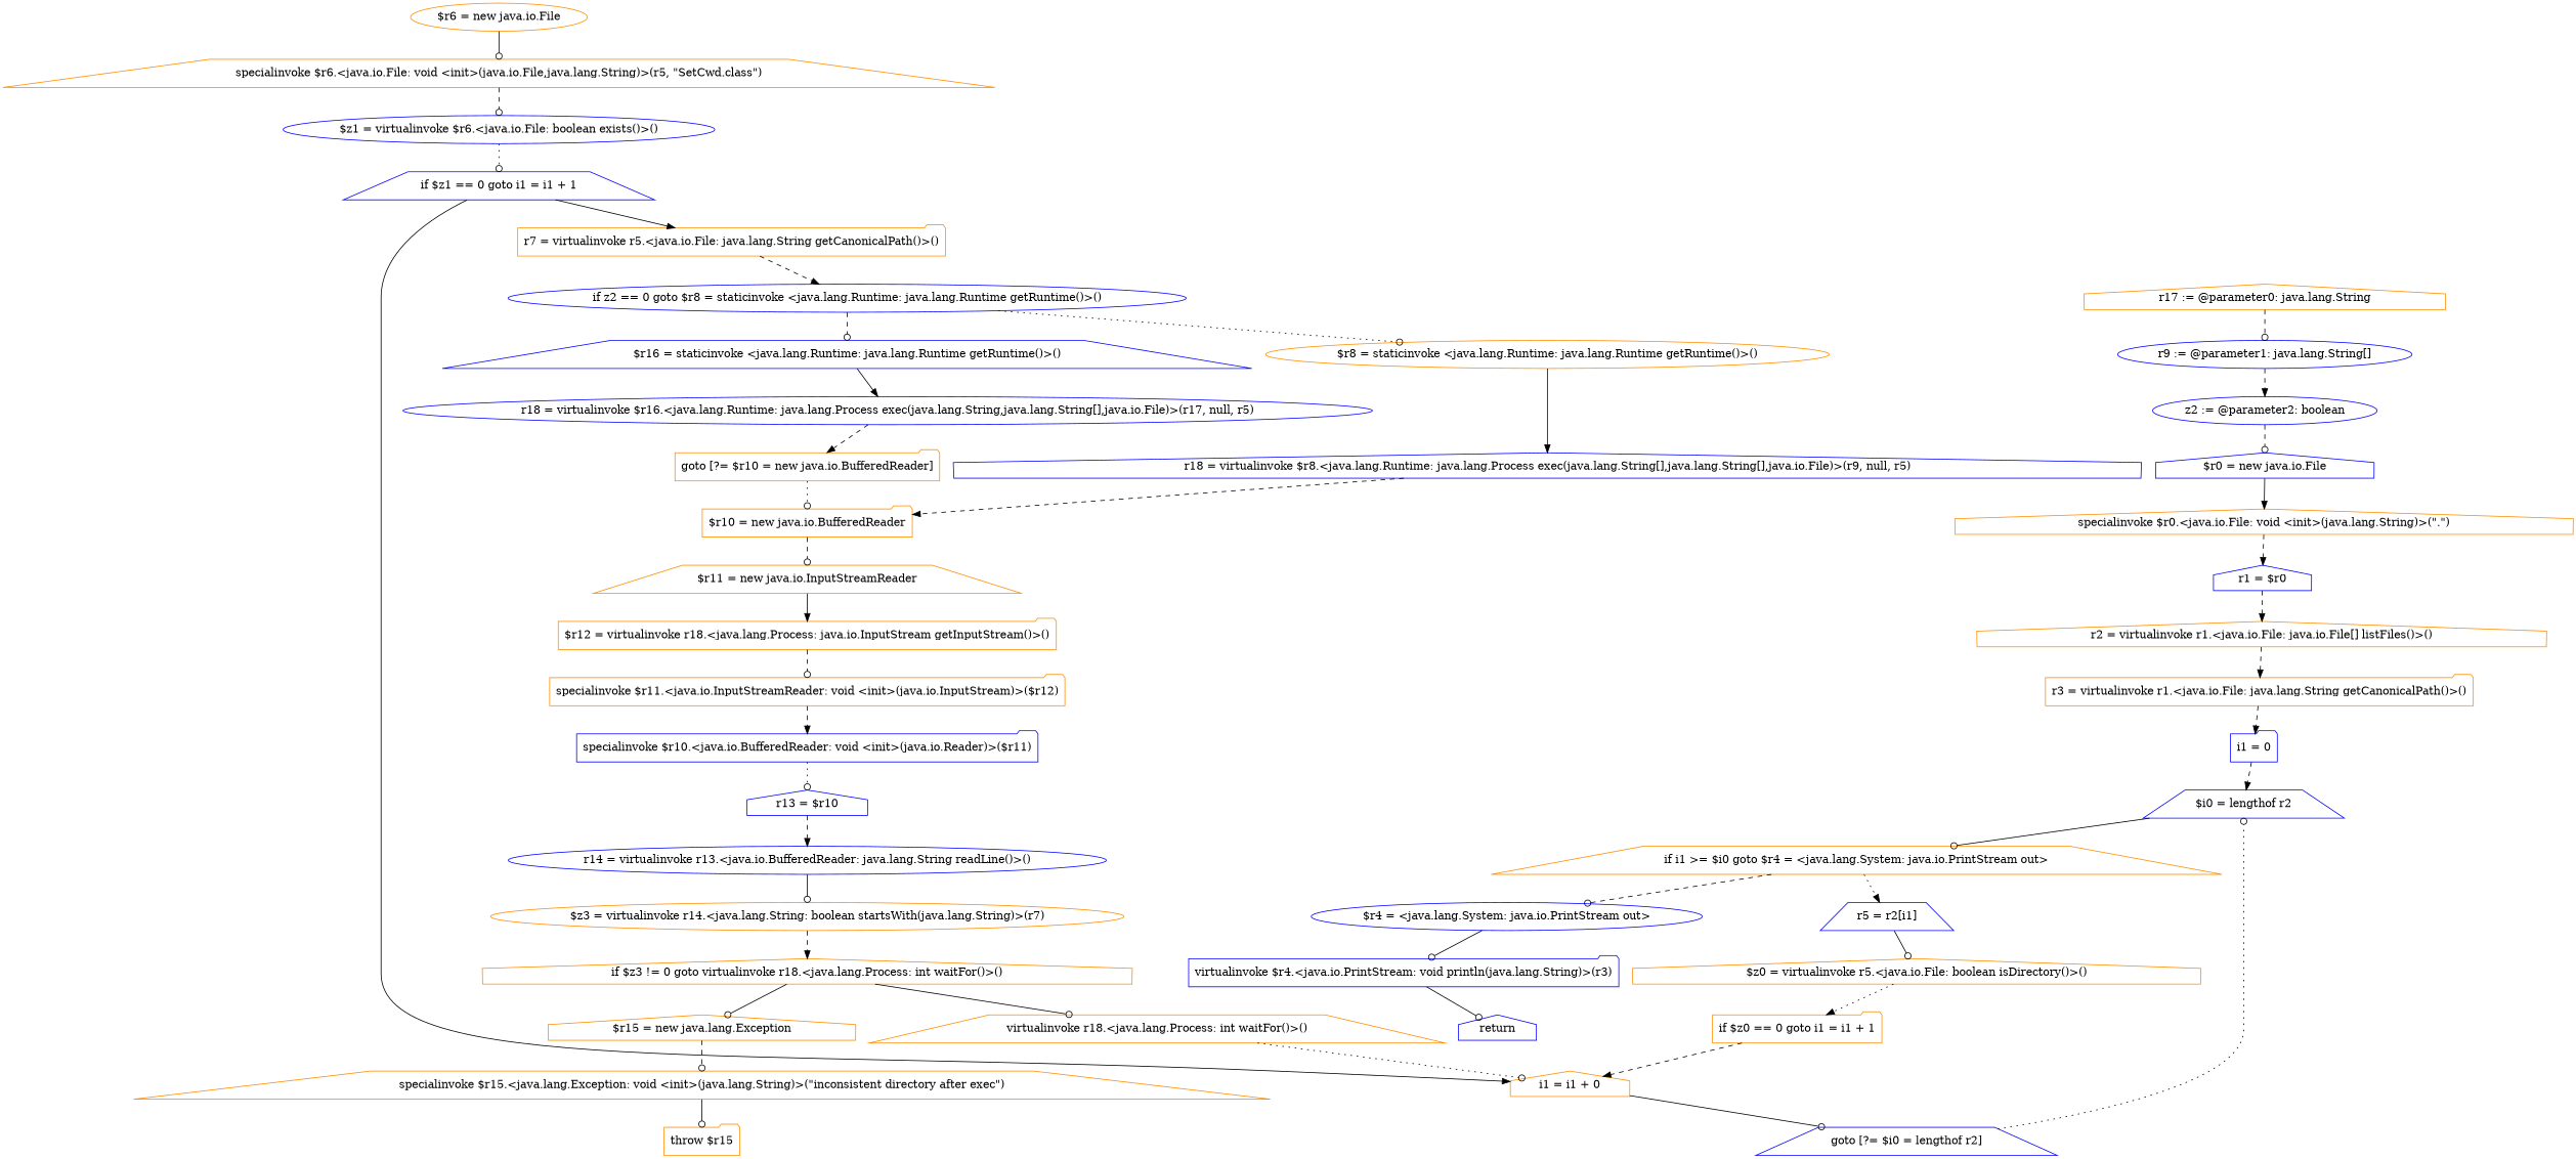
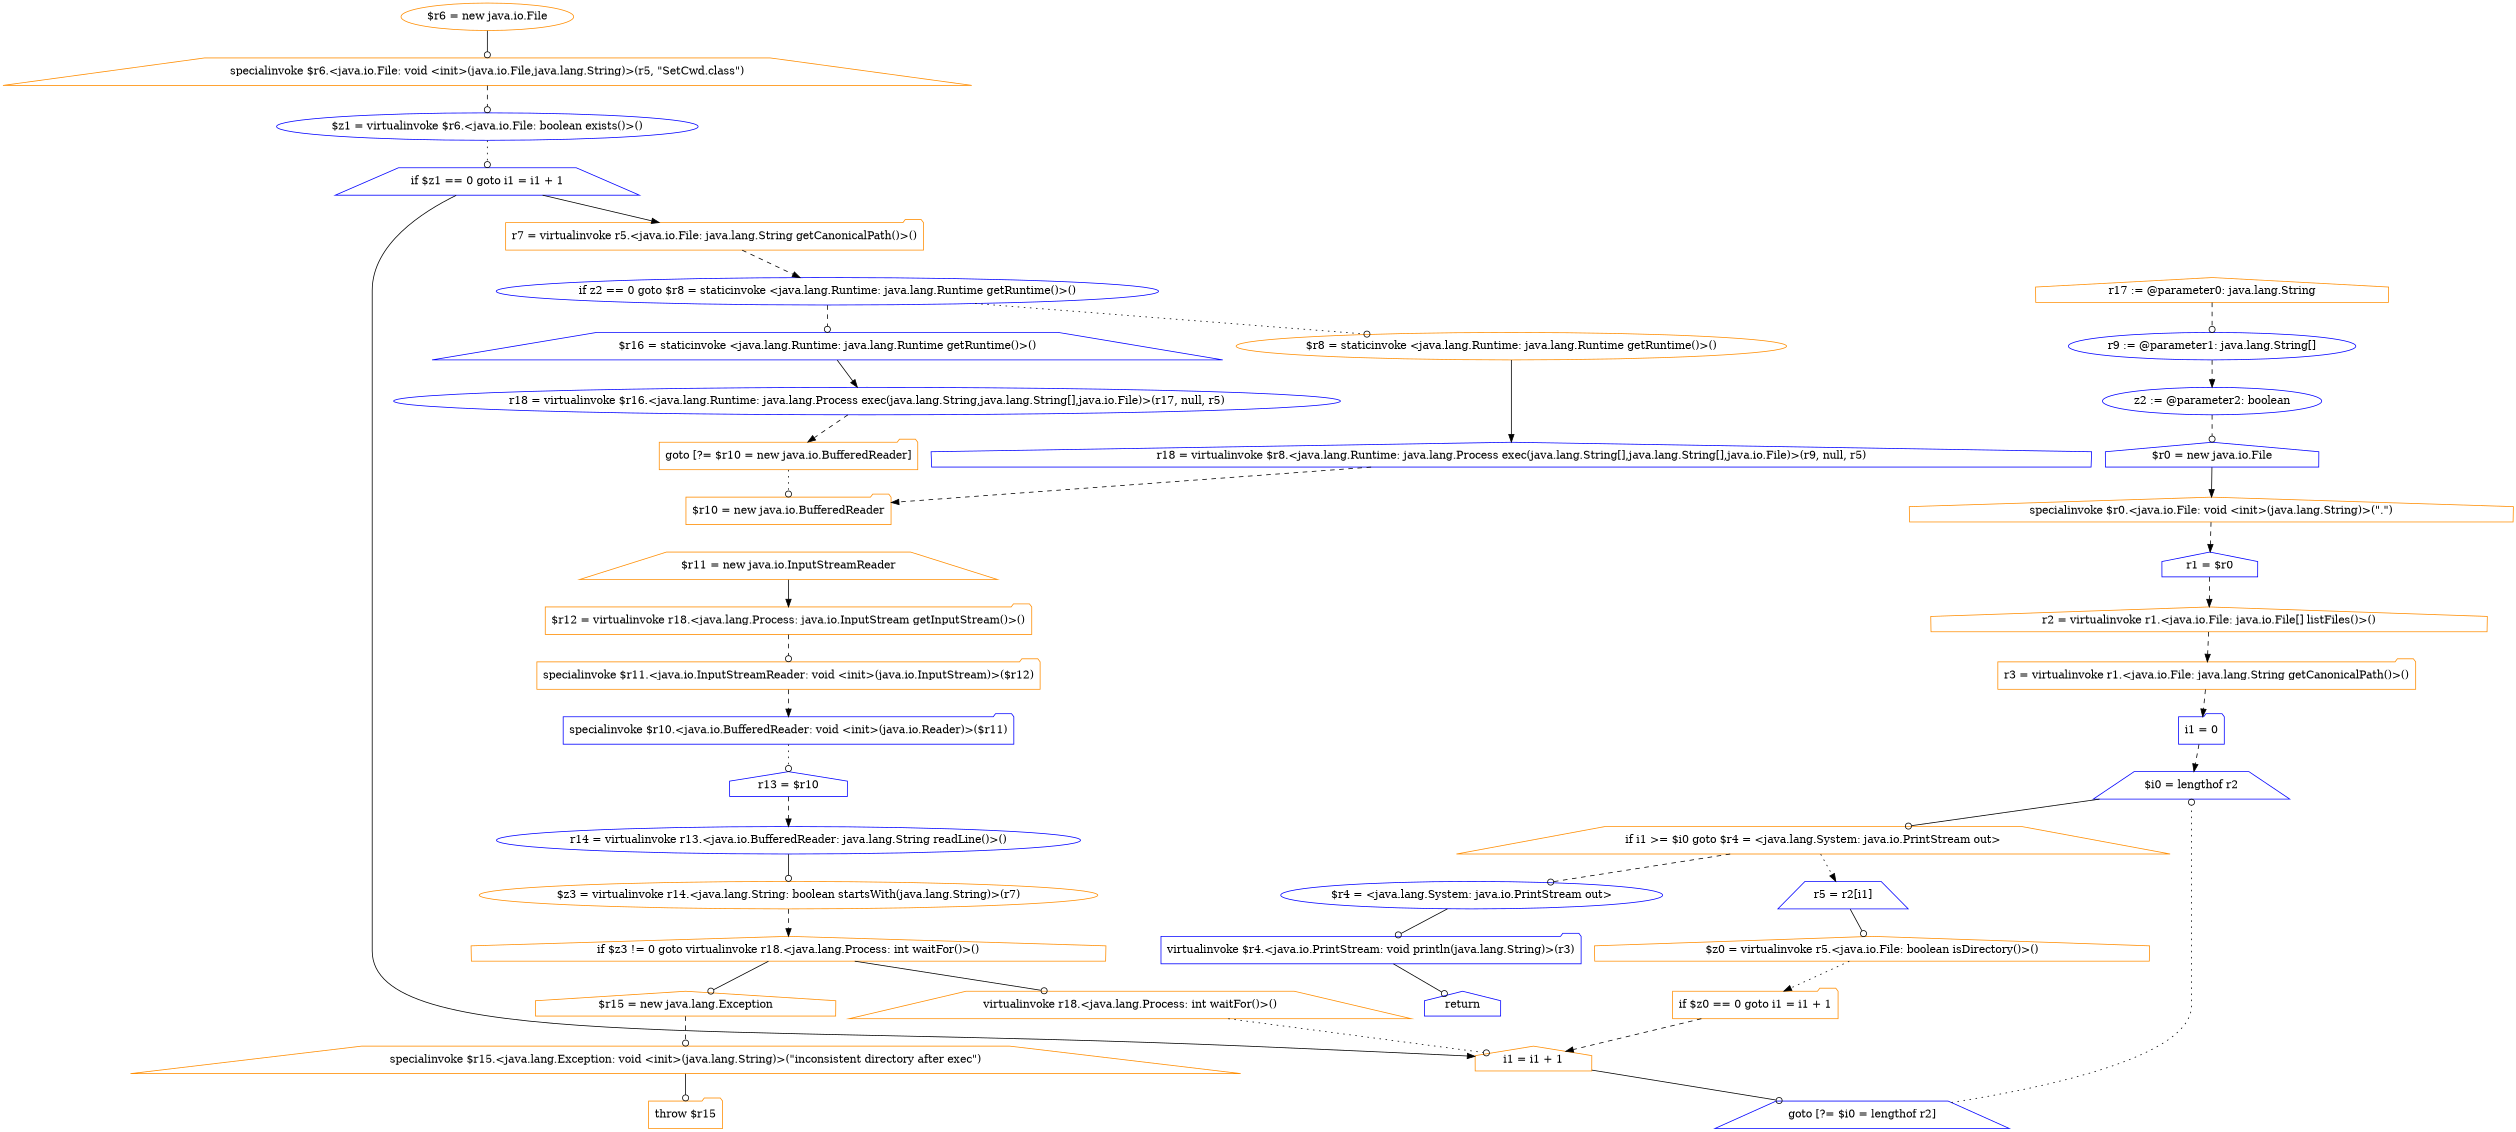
  digraph {
    node [color=darkorange shape=house]
    edge [arrowhead=odot style=dashed]
    "r9 := @parameter1: java.lang.String[]" [color=blue shape=ellipse]
    "r17 := @parameter0: java.lang.String"
    "z2 := @parameter2: boolean" [color=blue shape=ellipse]
    "$r0 = new java.io.File" [color=blue]
    "specialinvoke $r0.<java.io.File: void <init>(java.lang.String)>(\".\")"
    "r1 = $r0" [color=blue]
    "r2 = virtualinvoke r1.<java.io.File: java.io.File[] listFiles()>()"
    "r3 = virtualinvoke r1.<java.io.File: java.lang.String getCanonicalPath()>()" [shape=folder]
    "i1 = 0" [color=blue shape=folder]
    "$i0 = lengthof r2" [color=blue shape=trapezium]
    "if i1 >= $i0 goto $r4 = <java.lang.System: java.io.PrintStream out>" [shape=trapezium]
    "r5 = r2[i1]" [color=blue shape=trapezium]
    "$r4 = <java.lang.System: java.io.PrintStream out>" [color=blue shape=ellipse]
    "$z0 = virtualinvoke r5.<java.io.File: boolean isDirectory()>()"
    "virtualinvoke $r4.<java.io.PrintStream: void println(java.lang.String)>(r3)" [color=blue shape=folder]
    "if $z0 == 0 goto i1 = i1 + 1" [shape=folder]
-   "i1 = i1 + 1" [label="i1 = i1 + 0"]
+   "i1 = i1 + 1"
    "$r6 = new java.io.File" [shape=ellipse]
    "specialinvoke $r6.<java.io.File: void <init>(java.io.File,java.lang.String)>(r5, \"SetCwd.class\")" [shape=trapezium]
    "goto [?= $i0 = lengthof r2]" [color=blue shape=trapezium]
    "$z1 = virtualinvoke $r6.<java.io.File: boolean exists()>()" [color=blue shape=ellipse]
    "if $z1 == 0 goto i1 = i1 + 1" [color=blue shape=trapezium]
    "r7 = virtualinvoke r5.<java.io.File: java.lang.String getCanonicalPath()>()" [shape=folder]
    "if z2 == 0 goto $r8 = staticinvoke <java.lang.Runtime: java.lang.Runtime getRuntime()>()" [color=blue shape=ellipse]
    "$r16 = staticinvoke <java.lang.Runtime: java.lang.Runtime getRuntime()>()" [color=blue shape=trapezium]
    "$r8 = staticinvoke <java.lang.Runtime: java.lang.Runtime getRuntime()>()" [shape=ellipse]
    "r18 = virtualinvoke $r16.<java.lang.Runtime: java.lang.Process exec(java.lang.String,java.lang.String[],java.io.File)>(r17, null, r5)" [color=blue shape=ellipse]
    "r18 = virtualinvoke $r8.<java.lang.Runtime: java.lang.Process exec(java.lang.String[],java.lang.String[],java.io.File)>(r9, null, r5)" [color=blue]
    "goto [?= $r10 = new java.io.BufferedReader]" [shape=folder]
    "$r10 = new java.io.BufferedReader" [shape=folder]
    "$r11 = new java.io.InputStreamReader" [shape=trapezium]
    "$r12 = virtualinvoke r18.<java.lang.Process: java.io.InputStream getInputStream()>()" [shape=folder]
    "specialinvoke $r11.<java.io.InputStreamReader: void <init>(java.io.InputStream)>($r12)" [shape=folder]
    "specialinvoke $r10.<java.io.BufferedReader: void <init>(java.io.Reader)>($r11)" [color=blue shape=folder]
    "r13 = $r10" [color=blue]
    "r14 = virtualinvoke r13.<java.io.BufferedReader: java.lang.String readLine()>()" [color=blue shape=ellipse]
    "$z3 = virtualinvoke r14.<java.lang.String: boolean startsWith(java.lang.String)>(r7)" [shape=ellipse]
    "if $z3 != 0 goto virtualinvoke r18.<java.lang.Process: int waitFor()>()"
    "$r15 = new java.lang.Exception"
    "virtualinvoke r18.<java.lang.Process: int waitFor()>()" [shape=trapezium]
    "specialinvoke $r15.<java.lang.Exception: void <init>(java.lang.String)>(\"inconsistent directory after exec\")" [shape=trapezium]
    "throw $r15" [shape=folder]
    return [color=blue]
    "r9 := @parameter1: java.lang.String[]" -> "z2 := @parameter2: boolean" [arrowhead=normal]
    "r17 := @parameter0: java.lang.String" -> "r9 := @parameter1: java.lang.String[]"
    "z2 := @parameter2: boolean" -> "$r0 = new java.io.File"
    "$r0 = new java.io.File" -> "specialinvoke $r0.<java.io.File: void <init>(java.lang.String)>(\".\")" [arrowhead=normal style=solid]
    "specialinvoke $r0.<java.io.File: void <init>(java.lang.String)>(\".\")" -> "r1 = $r0" [arrowhead=normal]
    "r1 = $r0" -> "r2 = virtualinvoke r1.<java.io.File: java.io.File[] listFiles()>()" [arrowhead=normal]
    "r2 = virtualinvoke r1.<java.io.File: java.io.File[] listFiles()>()" -> "r3 = virtualinvoke r1.<java.io.File: java.lang.String getCanonicalPath()>()" [arrowhead=normal]
    "r3 = virtualinvoke r1.<java.io.File: java.lang.String getCanonicalPath()>()" -> "i1 = 0" [arrowhead=normal]
    "i1 = 0" -> "$i0 = lengthof r2" [arrowhead=normal]
    "$i0 = lengthof r2" -> "if i1 >= $i0 goto $r4 = <java.lang.System: java.io.PrintStream out>" [style=solid]
    "if i1 >= $i0 goto $r4 = <java.lang.System: java.io.PrintStream out>" -> "r5 = r2[i1]" [arrowhead=normal style=dotted]
    "if i1 >= $i0 goto $r4 = <java.lang.System: java.io.PrintStream out>" -> "$r4 = <java.lang.System: java.io.PrintStream out>"
    "r5 = r2[i1]" -> "$z0 = virtualinvoke r5.<java.io.File: boolean isDirectory()>()" [style=solid]
    "$r4 = <java.lang.System: java.io.PrintStream out>" -> "virtualinvoke $r4.<java.io.PrintStream: void println(java.lang.String)>(r3)" [style=solid]
    "$z0 = virtualinvoke r5.<java.io.File: boolean isDirectory()>()" -> "if $z0 == 0 goto i1 = i1 + 1" [arrowhead=normal style=dotted]
    "virtualinvoke $r4.<java.io.PrintStream: void println(java.lang.String)>(r3)" -> return [style=solid]
    "if $z0 == 0 goto i1 = i1 + 1" -> "i1 = i1 + 1" [arrowhead=normal]
    "i1 = i1 + 1" -> "goto [?= $i0 = lengthof r2]" [style=solid]
    "$r6 = new java.io.File" -> "specialinvoke $r6.<java.io.File: void <init>(java.io.File,java.lang.String)>(r5, \"SetCwd.class\")" [style=solid]
    "specialinvoke $r6.<java.io.File: void <init>(java.io.File,java.lang.String)>(r5, \"SetCwd.class\")" -> "$z1 = virtualinvoke $r6.<java.io.File: boolean exists()>()"
    "goto [?= $i0 = lengthof r2]" -> "$i0 = lengthof r2" [style=dotted]
    "$z1 = virtualinvoke $r6.<java.io.File: boolean exists()>()" -> "if $z1 == 0 goto i1 = i1 + 1" [style=dotted]
    "if $z1 == 0 goto i1 = i1 + 1" -> "i1 = i1 + 1" [arrowhead=normal style=solid]
    "if $z1 == 0 goto i1 = i1 + 1" -> "r7 = virtualinvoke r5.<java.io.File: java.lang.String getCanonicalPath()>()" [arrowhead=normal style=solid]
    "r7 = virtualinvoke r5.<java.io.File: java.lang.String getCanonicalPath()>()" -> "if z2 == 0 goto $r8 = staticinvoke <java.lang.Runtime: java.lang.Runtime getRuntime()>()" [arrowhead=normal]
    "if z2 == 0 goto $r8 = staticinvoke <java.lang.Runtime: java.lang.Runtime getRuntime()>()" -> "$r16 = staticinvoke <java.lang.Runtime: java.lang.Runtime getRuntime()>()"
    "if z2 == 0 goto $r8 = staticinvoke <java.lang.Runtime: java.lang.Runtime getRuntime()>()" -> "$r8 = staticinvoke <java.lang.Runtime: java.lang.Runtime getRuntime()>()" [style=dotted]
    "$r16 = staticinvoke <java.lang.Runtime: java.lang.Runtime getRuntime()>()" -> "r18 = virtualinvoke $r16.<java.lang.Runtime: java.lang.Process exec(java.lang.String,java.lang.String[],java.io.File)>(r17, null, r5)" [arrowhead=normal style=solid]
    "$r8 = staticinvoke <java.lang.Runtime: java.lang.Runtime getRuntime()>()" -> "r18 = virtualinvoke $r8.<java.lang.Runtime: java.lang.Process exec(java.lang.String[],java.lang.String[],java.io.File)>(r9, null, r5)" [arrowhead=normal style=solid]
    "r18 = virtualinvoke $r16.<java.lang.Runtime: java.lang.Process exec(java.lang.String,java.lang.String[],java.io.File)>(r17, null, r5)" -> "goto [?= $r10 = new java.io.BufferedReader]" [arrowhead=normal]
    "r18 = virtualinvoke $r8.<java.lang.Runtime: java.lang.Process exec(java.lang.String[],java.lang.String[],java.io.File)>(r9, null, r5)" -> "$r10 = new java.io.BufferedReader" [arrowhead=normal]
    "goto [?= $r10 = new java.io.BufferedReader]" -> "$r10 = new java.io.BufferedReader" [style=dotted]
-   "$r10 = new java.io.BufferedReader" -> "$r11 = new java.io.InputStreamReader"
    "$r11 = new java.io.InputStreamReader" -> "$r12 = virtualinvoke r18.<java.lang.Process: java.io.InputStream getInputStream()>()" [arrowhead=normal style=solid]
    "$r12 = virtualinvoke r18.<java.lang.Process: java.io.InputStream getInputStream()>()" -> "specialinvoke $r11.<java.io.InputStreamReader: void <init>(java.io.InputStream)>($r12)"
    "specialinvoke $r11.<java.io.InputStreamReader: void <init>(java.io.InputStream)>($r12)" -> "specialinvoke $r10.<java.io.BufferedReader: void <init>(java.io.Reader)>($r11)" [arrowhead=normal]
    "specialinvoke $r10.<java.io.BufferedReader: void <init>(java.io.Reader)>($r11)" -> "r13 = $r10" [style=dotted]
    "r13 = $r10" -> "r14 = virtualinvoke r13.<java.io.BufferedReader: java.lang.String readLine()>()" [arrowhead=normal]
    "r14 = virtualinvoke r13.<java.io.BufferedReader: java.lang.String readLine()>()" -> "$z3 = virtualinvoke r14.<java.lang.String: boolean startsWith(java.lang.String)>(r7)" [style=solid]
    "$z3 = virtualinvoke r14.<java.lang.String: boolean startsWith(java.lang.String)>(r7)" -> "if $z3 != 0 goto virtualinvoke r18.<java.lang.Process: int waitFor()>()" [arrowhead=normal]
    "if $z3 != 0 goto virtualinvoke r18.<java.lang.Process: int waitFor()>()" -> "$r15 = new java.lang.Exception" [style=solid]
    "if $z3 != 0 goto virtualinvoke r18.<java.lang.Process: int waitFor()>()" -> "virtualinvoke r18.<java.lang.Process: int waitFor()>()" [style=solid]
    "$r15 = new java.lang.Exception" -> "specialinvoke $r15.<java.lang.Exception: void <init>(java.lang.String)>(\"inconsistent directory after exec\")"
    "virtualinvoke r18.<java.lang.Process: int waitFor()>()" -> "i1 = i1 + 1" [style=dotted]
    "specialinvoke $r15.<java.lang.Exception: void <init>(java.lang.String)>(\"inconsistent directory after exec\")" -> "throw $r15" [style=solid]
  }
